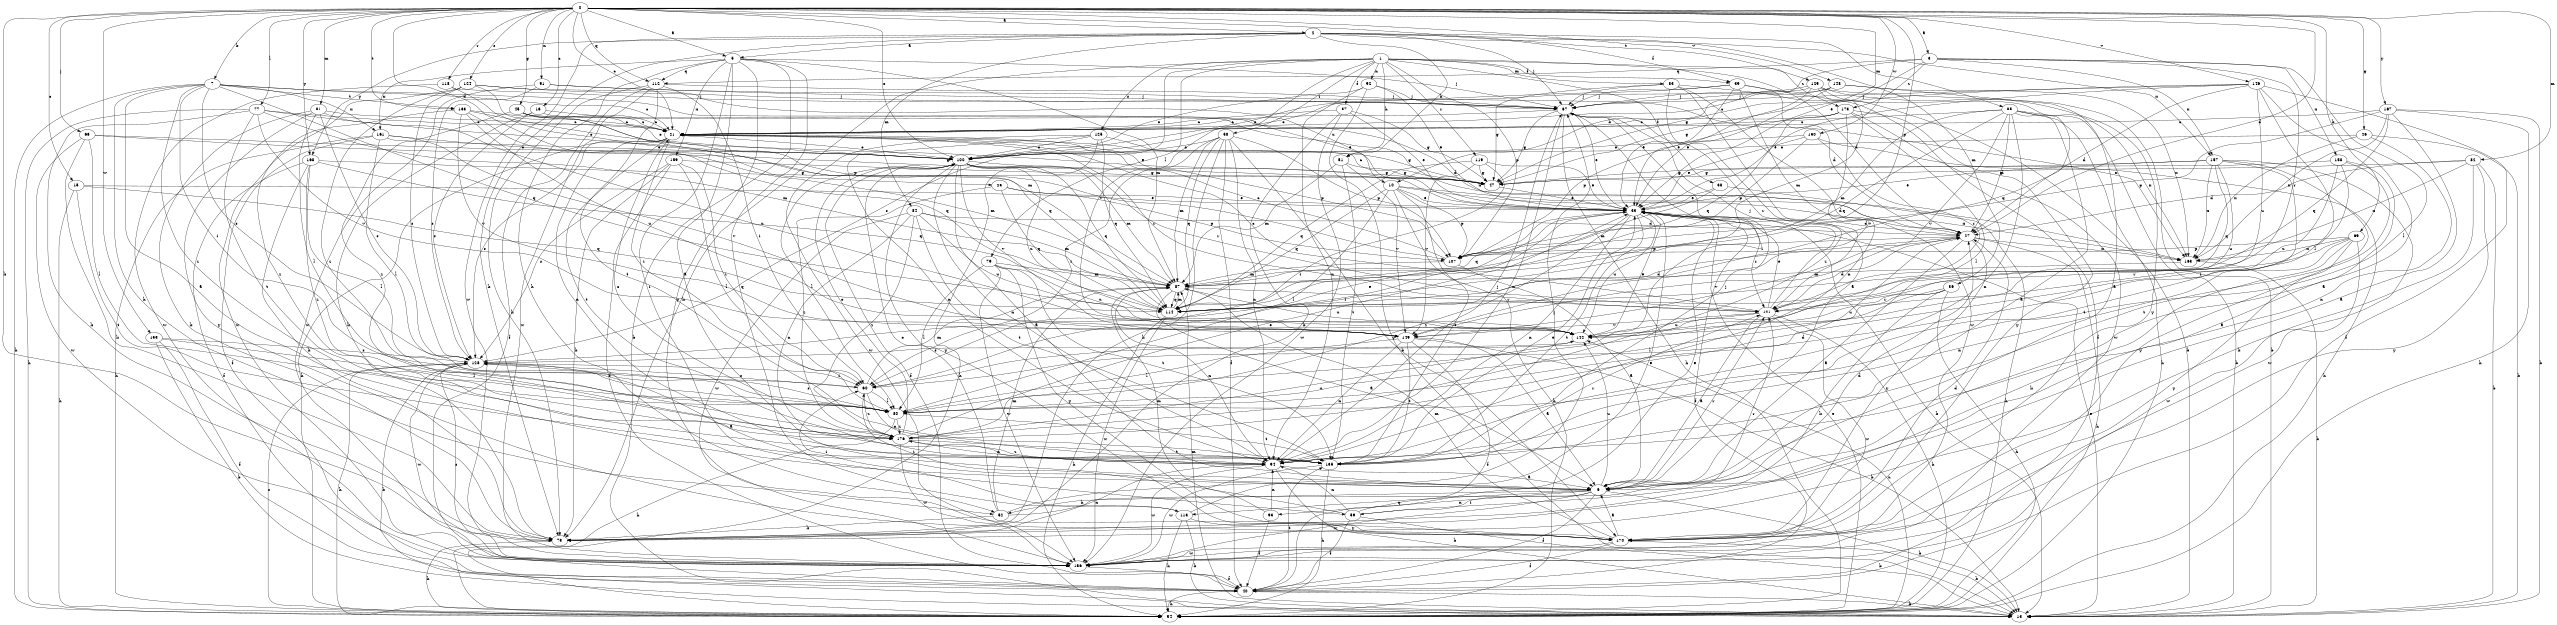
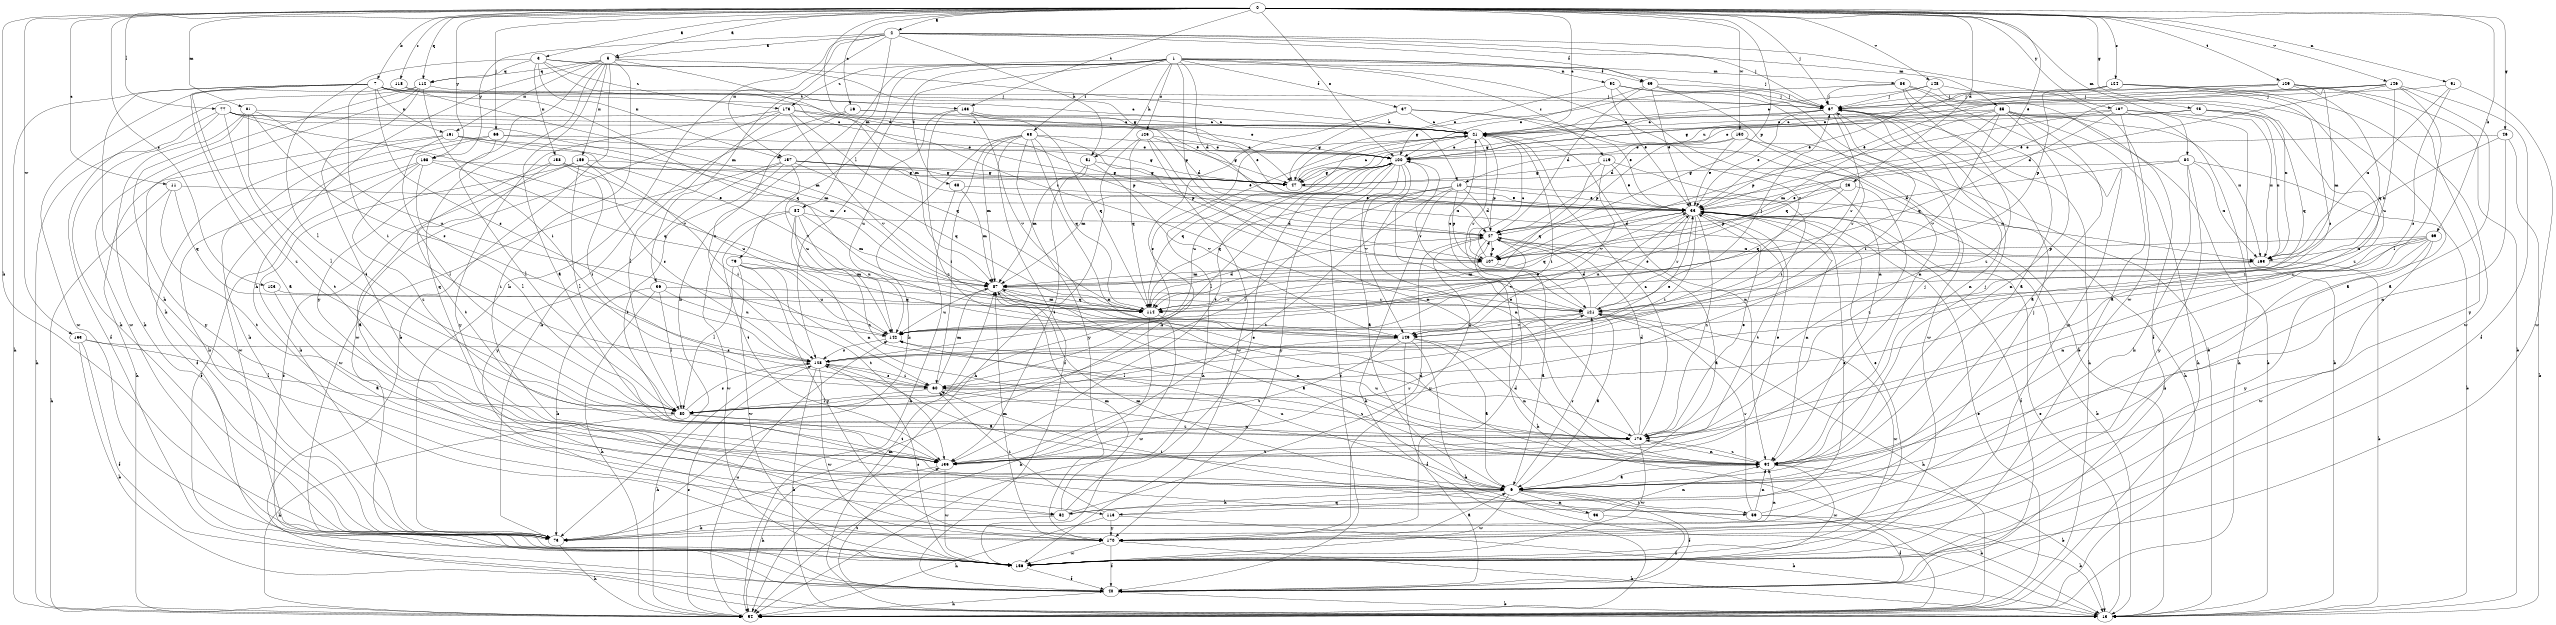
  strict digraph {
    0
    2
    3
    5
    7
-   15
+   15 [label=11]
    16
    21
    23
    27
    33
    45
    46
    66
    67
    69
    73
    77
    81
    82
    91
    100
    107
    112
    118
+   123
    124
    129
    133
    146
    148
    150
    153
    167
    168
    39
    51
    84
    85
    n40 [label=36]
    156
    157
    173
    10
    47
    80
    121
    158
    6
    13
    52
    59
    87
    113
    159
    161
    170
    128
    54
    60
    114
    176
    135
    94
    149
    163
    142
    40
    1
    37
    38
    58
    79
    83
    92
    119
    125
    93
    0 -> 2 [label=a]
    0 -> 3 [label=a]
    0 -> 5 [label=a]
    0 -> 7 [label=b]
    0 -> 15 [label=c]
    0 -> 16 [label=c]
    0 -> 21 [label=c]
    0 -> 23 [label=d]
    0 -> 27 [label=d]
    0 -> 33 [label=e]
    0 -> 45 [label=g]
    0 -> 46 [label=g]
    0 -> 66 [label=j]
+   0 -> 67 [label=j]
    0 -> 69 [label=k]
    0 -> 73 [label=k]
    0 -> 77 [label=l]
    0 -> 81 [label=m]
    0 -> 82 [label=m]
    0 -> 91 [label=n]
    0 -> 100 [label=o]
    0 -> 107 [label=p]
    0 -> 112 [label=q]
    0 -> 118 [label=r]
+   0 -> 123 [label=s]
    0 -> 124 [label=s]
    0 -> 129 [label=t]
    0 -> 133 [label=t]
    0 -> 146 [label=v]
    0 -> 148 [label=v]
    0 -> 150 [label=w]
    0 -> 153 [label=w]
    0 -> 167 [label=y]
    0 -> 168 [label=y]
    2 -> 5 [label=a]
    2 -> 67 [label=j]
    2 -> 73 [label=k]
    2 -> 168 [label=y]
    2 -> 39 [label=f]
    2 -> 51 [label=h]
    2 -> 84 [label=m]
    2 -> 85 [label=m]
    2 -> n40 [label=m]
    2 -> 156 [label=w]
    2 -> 157 [label=x]
    3 -> 112 [label=q]
    3 -> 157 [label=x]
    3 -> 173 [label=z]
    3 -> 10 [label=b]
    3 -> 47 [label=g]
    3 -> 80 [label=l]
    3 -> 121 [label=r]
    3 -> 158 [label=x]
    5 -> 67 [label=j]
    5 -> 112 [label=q]
    5 -> 6 [label=a]
    5 -> 13 [label=b]
    5 -> 52 [label=h]
    5 -> 59 [label=i]
    5 -> 87 [label=m]
    5 -> 113 [label=q]
    5 -> 159 [label=x]
    5 -> 161 [label=x]
    5 -> 170 [label=y]
    7 -> 21 [label=c]
    7 -> 33 [label=e]
    7 -> 133 [label=t]
    7 -> 6 [label=a]
    7 -> 52 [label=h]
    7 -> 161 [label=x]
    7 -> 128 [label=s]
    7 -> 54 [label=h]
    7 -> 60 [label=i]
    7 -> 114 [label=q]
    7 -> 176 [label=z]
    15 -> 33 [label=e]
    15 -> 54 [label=h]
    15 -> 114 [label=q]
    15 -> 135 [label=t]
    16 -> 21 [label=c]
    16 -> 27 [label=d]
    16 -> 73 [label=k]
    16 -> 128 [label=s]
    21 -> 100 [label=o]
    21 -> 107 [label=p]
    21 -> 121 [label=r]
    21 -> 128 [label=s]
    21 -> 54 [label=h]
    21 -> 60 [label=i]
    21 -> 135 [label=t]
    21 -> 94 [label=n]
    23 -> 33 [label=e]
    23 -> 107 [label=p]
    23 -> 114 [label=q]
    23 -> 176 [label=z]
    27 -> 107 [label=p]
    27 -> 6 [label=a]
    27 -> 170 [label=y]
    27 -> 54 [label=h]
    27 -> 149 [label=v]
    27 -> 163 [label=x]
    33 -> 27 [label=d]
    33 -> 121 [label=r]
    33 -> 13 [label=b]
    33 -> 60 [label=i]
    33 -> 114 [label=q]
    33 -> 176 [label=z]
    33 -> 135 [label=t]
    33 -> 94 [label=n]
    33 -> 142 [label=u]
    33 -> 40 [label=f]
    45 -> 21 [label=c]
    45 -> 100 [label=o]
    45 -> 114 [label=q]
    45 -> 176 [label=z]
    45 -> 163 [label=x]
    46 -> 100 [label=o]
    46 -> 13 [label=b]
    46 -> 94 [label=n]
    46 -> 163 [label=x]
    66 -> 73 [label=k]
    66 -> 100 [label=o]
    66 -> 156 [label=w]
    66 -> 47 [label=g]
    66 -> 80 [label=l]
    67 -> 21 [label=c]
    67 -> 33 [label=e]
    67 -> 47 [label=g]
    67 -> 121 [label=r]
    67 -> 54 [label=h]
    67 -> 60 [label=i]
    67 -> 94 [label=n]
    69 -> 73 [label=k]
    69 -> 107 [label=p]
    69 -> 156 [label=w]
    69 -> 121 [label=r]
    69 -> 170 [label=y]
    69 -> 94 [label=n]
    69 -> 163 [label=x]
    73 -> 54 [label=h]
    73 -> 94 [label=n]
    77 -> 21 [label=c]
    77 -> 73 [label=k]
    77 -> 100 [label=o]
    77 -> 87 [label=m]
    77 -> 54 [label=h]
    77 -> 135 [label=t]
    77 -> 149 [label=v]
    81 -> 21 [label=c]
    81 -> 73 [label=k]
    81 -> 80 [label=l]
    81 -> 170 [label=y]
    81 -> 128 [label=s]
    81 -> 142 [label=u]
    82 -> 27 [label=d]
    82 -> 73 [label=k]
    82 -> 47 [label=g]
    82 -> 13 [label=b]
    82 -> 170 [label=y]
    82 -> 163 [label=x]
    91 -> 67 [label=j]
    91 -> 156 [label=w]
    91 -> 128 [label=s]
    91 -> 163 [label=x]
    100 -> 47 [label=g]
    100 -> 80 [label=l]
    100 -> 121 [label=r]
    100 -> 6 [label=a]
    100 -> 87 [label=m]
    100 -> 170 [label=y]
    100 -> 114 [label=q]
    100 -> 94 [label=n]
    100 -> 149 [label=v]
    100 -> 142 [label=u]
    100 -> 40 [label=f]
    107 -> 21 [label=c]
    107 -> 6 [label=a]
    107 -> 87 [label=m]
    112 -> 67 [label=j]
    112 -> 73 [label=k]
    112 -> 156 [label=w]
    112 -> 60 [label=i]
    112 -> 135 [label=t]
    112 -> 40 [label=f]
    118 -> 67 [label=j]
    118 -> 156 [label=w]
    118 -> 87 [label=m]
+   123 -> 6 [label=a]
+   123 -> 114 [label=q]
    124 -> 67 [label=j]
    124 -> 107 [label=p]
    124 -> 156 [label=w]
    124 -> 10 [label=u]
    124 -> 128 [label=s]
    124 -> 176 [label=z]
    129 -> 33 [label=e]
    129 -> 67 [label=j]
    129 -> 100 [label=o]
    129 -> 13 [label=b]
    129 -> 87 [label=m]
    129 -> 170 [label=y]
    129 -> 114 [label=q]
    133 -> 21 [label=c]
    133 -> 33 [label=e]
    133 -> 114 [label=q]
    133 -> 176 [label=z]
    133 -> 149 [label=v]
    133 -> 142 [label=u]
    146 -> 27 [label=d]
    146 -> 33 [label=e]
    146 -> 67 [label=j]
    146 -> 47 [label=g]
    146 -> 80 [label=l]
    146 -> 6 [label=a]
    146 -> 142 [label=u]
    146 -> 40 [label=f]
    148 -> 21 [label=c]
    148 -> 33 [label=e]
    148 -> 67 [label=j]
    148 -> 6 [label=a]
    148 -> 163 [label=x]
    150 -> 33 [label=e]
    150 -> 100 [label=o]
    150 -> 107 [label=p]
    150 -> 121 [label=r]
    150 -> 54 [label=h]
    153 -> 80 [label=l]
    153 -> 13 [label=b]
    153 -> 128 [label=s]
    153 -> 40 [label=f]
    167 -> 21 [label=c]
    167 -> 107 [label=p]
    167 -> 6 [label=a]
    167 -> 13 [label=b]
    167 -> 54 [label=h]
    167 -> 114 [label=q]
    167 -> 163 [label=x]
    168 -> 73 [label=k]
    168 -> 47 [label=g]
    168 -> 80 [label=l]
    168 -> 114 [label=q]
    168 -> 176 [label=z]
    168 -> 40 [label=f]
    39 -> 27 [label=d]
    39 -> 33 [label=e]
    39 -> 67 [label=j]
    39 -> 100 [label=o]
    39 -> 13 [label=b]
    39 -> 94 [label=n]
    51 -> 47 [label=g]
    51 -> 87 [label=m]
    51 -> 135 [label=t]
    51 -> 149 [label=v]
    84 -> 27 [label=d]
    84 -> 156 [label=w]
    84 -> 87 [label=m]
    84 -> 176 [label=z]
    84 -> 135 [label=t]
    84 -> 94 [label=n]
    84 -> 142 [label=u]
    85 -> 21 [label=c]
    85 -> 27 [label=d]
    85 -> 6 [label=a]
    85 -> 13 [label=b]
    85 -> 87 [label=m]
    85 -> 54 [label=h]
    85 -> 114 [label=q]
    85 -> 94 [label=n]
    85 -> 149 [label=v]
    85 -> 163 [label=x]
    n40 -> 73 [label=k]
    n40 -> 80 [label=l]
    n40 -> 121 [label=r]
    n40 -> 54 [label=h]
    n40 -> 142 [label=u]
    156 -> 128 [label=s]
    156 -> 40 [label=f]
    157 -> 33 [label=e]
    157 -> 156 [label=w]
    157 -> 47 [label=g]
    157 -> 170 [label=y]
    157 -> 114 [label=q]
    157 -> 135 [label=t]
    157 -> 163 [label=x]
    157 -> 142 [label=u]
    173 -> 21 [label=c]
    173 -> 107 [label=p]
    173 -> 156 [label=w]
    173 -> 80 [label=l]
    173 -> 170 [label=y]
    173 -> 114 [label=q]
    173 -> 149 [label=v]
    10 -> 27 [label=d]
    10 -> 33 [label=e]
    10 -> 107 [label=p]
    10 -> 80 [label=l]
    10 -> 54 [label=h]
    10 -> 114 [label=q]
    10 -> 135 [label=t]
    10 -> 163 [label=x]
    47 -> 21 [label=c]
    47 -> 33 [label=e]
    80 -> 128 [label=s]
    80 -> 54 [label=h]
    80 -> 176 [label=z]
    80 -> 135 [label=t]
    121 -> 21 [label=c]
    121 -> 27 [label=d]
    121 -> 33 [label=e]
    121 -> 67 [label=j]
    121 -> 156 [label=w]
    121 -> 6 [label=a]
    121 -> 54 [label=h]
    121 -> 149 [label=v]
    121 -> 142 [label=u]
    158 -> 47 [label=g]
    158 -> 6 [label=a]
    158 -> 60 [label=i]
    158 -> 135 [label=t]
    158 -> 142 [label=u]
    6 -> 156 [label=w]
    6 -> 121 [label=r]
    6 -> 13 [label=b]
    6 -> 52 [label=h]
    6 -> 59 [label=i]
    6 -> 113 [label=q]
    6 -> 142 [label=u]
    6 -> 40 [label=f]
    6 -> 93 [label=n]
    13 -> 33 [label=e]
    13 -> 87 [label=m]
    52 -> 27 [label=d]
    52 -> 67 [label=j]
    52 -> 73 [label=k]
    52 -> 100 [label=o]
    52 -> 87 [label=m]
    59 -> 33 [label=e]
    59 -> 121 [label=r]
    59 -> 13 [label=b]
    59 -> 60 [label=i]
    59 -> 94 [label=n]
    59 -> 40 [label=f]
    87 -> 121 [label=r]
    87 -> 6 [label=a]
    87 -> 114 [label=q]
    87 -> 94 [label=n]
    87 -> 142 [label=u]
    113 -> 33 [label=e]
    113 -> 13 [label=b]
    113 -> 170 [label=y]
    113 -> 54 [label=h]
    113 -> 60 [label=i]
    159 -> 73 [label=k]
    159 -> 47 [label=g]
    159 -> 80 [label=l]
    159 -> 128 [label=s]
    159 -> 60 [label=i]
    159 -> 40 [label=f]
    161 -> 100 [label=o]
    161 -> 80 [label=l]
    161 -> 87 [label=m]
    161 -> 54 [label=h]
    161 -> 149 [label=v]
    161 -> 40 [label=f]
    170 -> 27 [label=d]
    170 -> 156 [label=w]
    170 -> 6 [label=a]
    170 -> 13 [label=b]
    170 -> 87 [label=m]
    170 -> 40 [label=f]
    128 -> 33 [label=e]
    128 -> 156 [label=w]
    128 -> 6 [label=a]
    128 -> 13 [label=b]
    128 -> 54 [label=h]
    128 -> 60 [label=i]
    54 -> 33 [label=e]
    54 -> 128 [label=s]
    54 -> 142 [label=u]
    60 -> 80 [label=l]
    60 -> 87 [label=m]
    60 -> 128 [label=s]
    60 -> 176 [label=z]
    60 -> 94 [label=n]
    114 -> 27 [label=d]
    114 -> 156 [label=w]
    114 -> 87 [label=m]
    114 -> 54 [label=h]
    176 -> 21 [label=c]
    176 -> 27 [label=d]
    176 -> 33 [label=e]
    176 -> 100 [label=o]
    176 -> 156 [label=w]
    176 -> 135 [label=t]
    176 -> 94 [label=n]
    176 -> 142 [label=u]
    135 -> 33 [label=e]
    135 -> 67 [label=j]
    135 -> 156 [label=w]
    135 -> 121 [label=r]
    135 -> 54 [label=h]
    94 -> 67 [label=j]
    94 -> 156 [label=w]
    94 -> 6 [label=a]
    94 -> 13 [label=b]
    94 -> 176 [label=z]
    149 -> 80 [label=l]
    149 -> 6 [label=a]
    149 -> 13 [label=b]
    149 -> 135 [label=t]
    149 -> 94 [label=n]
    149 -> 40 [label=f]
    163 -> 13 [label=b]
    163 -> 87 [label=m]
    142 -> 33 [label=e]
    142 -> 128 [label=s]
    40 -> 13 [label=b]
    40 -> 54 [label=h]
    40 -> 135 [label=t]
    1 -> 27 [label=d]
    1 -> 73 [label=k]
    1 -> 107 [label=p]
    1 -> 39 [label=f]
    1 -> 51 [label=h]
    1 -> 173 [label=z]
    1 -> 128 [label=s]
    1 -> 149 [label=v]
    1 -> 37 [label=f]
    1 -> 38 [label=f]
    1 -> 58 [label=i]
    1 -> 79 [label=l]
    1 -> 83 [label=m]
    1 -> 92 [label=n]
    1 -> 119 [label=r]
    1 -> 125 [label=s]
    37 -> 21 [label=c]
    37 -> 33 [label=e]
    37 -> 73 [label=k]
    37 -> 156 [label=w]
    37 -> 47 [label=g]
    38 -> 33 [label=e]
    38 -> 87 [label=m]
    38 -> 54 [label=h]
    58 -> 73 [label=k]
    58 -> 100 [label=o]
    58 -> 107 [label=p]
    58 -> 87 [label=m]
    58 -> 170 [label=y]
    58 -> 60 [label=i]
    58 -> 114 [label=q]
    58 -> 94 [label=n]
    58 -> 40 [label=f]
    79 -> 156 [label=w]
    79 -> 80 [label=l]
    79 -> 87 [label=m]
    79 -> 170 [label=y]
    79 -> 135 [label=t]
    79 -> 142 [label=u]
    83 -> 67 [label=j]
    83 -> 156 [label=w]
    83 -> 47 [label=g]
    83 -> 6 [label=a]
    83 -> 176 [label=z]
    83 -> 40 [label=f]
    92 -> 33 [label=e]
    92 -> 67 [label=j]
    92 -> 100 [label=o]
    92 -> 13 [label=b]
    92 -> 94 [label=n]
    119 -> 33 [label=e]
    119 -> 47 [label=g]
    119 -> 60 [label=i]
    119 -> 114 [label=q]
    119 -> 149 [label=v]
    125 -> 100 [label=o]
    125 -> 156 [label=w]
    125 -> 47 [label=g]
    125 -> 54 [label=h]
    125 -> 114 [label=q]
    125 -> 94 [label=n]
    93 -> 87 [label=m]
    93 -> 94 [label=n]
    93 -> 40 [label=f]
  }
